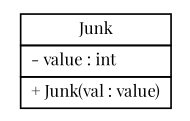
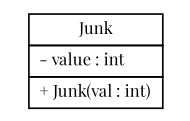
  digraph {
    nodesep=0.25
    ranksep=0.5
    fontname="Playfair Display"
-   n1 [fontcolor=black fontname="Playfair Display" fontsize=10 label=<<table title="Junk" border="0" cellborder="1" cellspacing="0" cellpadding="2" port="p"><tr><td><table border="0" cellspacing="0" cellpadding="1"><tr><td align="center" balign="center"> Junk </td></tr></table></td></tr><tr><td><table border="0" cellspacing="0" cellpadding="1"><tr><td align="left" balign="left"> - value : int </td></tr></table></td></tr><tr><td><table border="0" cellspacing="0" cellpadding="1"><tr><td align="left" balign="left"> + Junk(val : value) </td></tr></table></td></tr></table>> shape=plaintext]
+   n1 [fontcolor=black fontname="Playfair Display" fontsize=10 label=<<table title="Junk" border="0" cellborder="1" cellspacing="0" cellpadding="2" port="p"><tr><td><table border="0" cellspacing="0" cellpadding="1"><tr><td align="center" balign="center"> Junk </td></tr></table></td></tr><tr><td><table border="0" cellspacing="0" cellpadding="1"><tr><td align="left" balign="left"> - value : int </td></tr></table></td></tr><tr><td><table border="0" cellspacing="0" cellpadding="1"><tr><td align="left" balign="left"> + Junk(val : int) </td></tr></table></td></tr></table>> shape=plaintext]
  }
